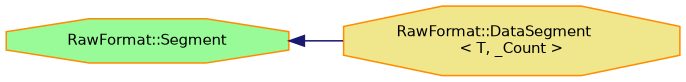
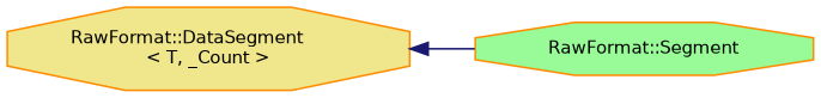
  digraph {
    rankdir=LR
    node [color=darkorange fontname=Helvetica fontsize=10 shape=octagon style=filled]
    n1 [fillcolor=palegreen height=0.2 label="RawFormat::Segment" width=0.4]
    n2 [fillcolor=khaki height=0.2 label="RawFormat::DataSegment\l\< T, _Count \>" width=0.4]
-   n1 -> n2 [color=midnightblue dir=back fontname=Helvetica fontsize=10 labelfontname=Helvetica labelfontsize=10 style=solid]
+   n2 -> n1 [color=midnightblue dir=back fontname=Helvetica fontsize=10 labelfontname=Helvetica labelfontsize=10 style=solid]
  }
